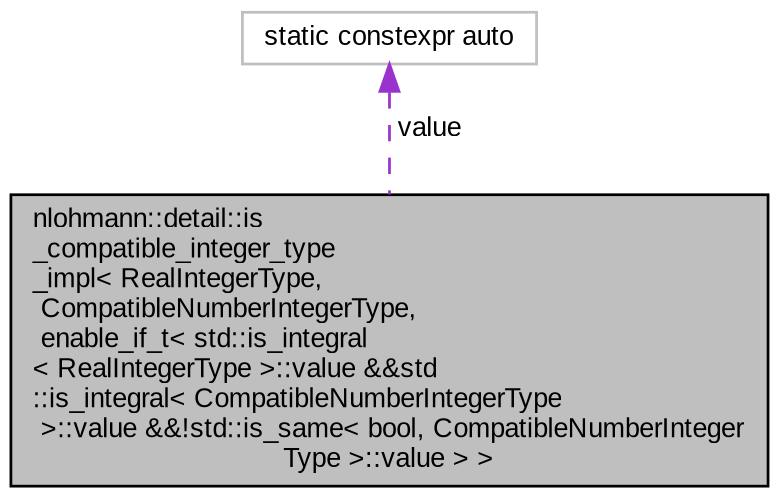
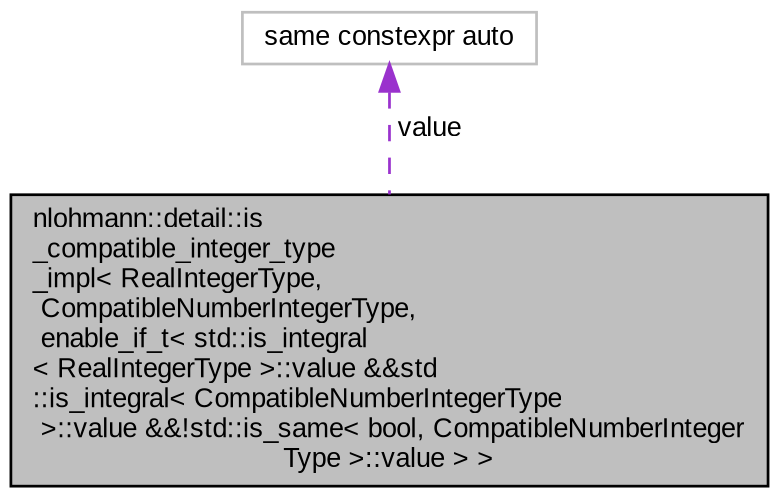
  digraph {
    fontname="Liberation Sans"
    node [fontname="Liberation Sans" fontsize=10 shape=record style=filled]
    n1 [color=black fillcolor=grey75 fontcolor=black height=0.2 label="nlohmann::detail::is\l_compatible_integer_type\l_impl\< RealIntegerType,\l CompatibleNumberIntegerType,\l enable_if_t\< std::is_integral\l\< RealIntegerType \>::value &&std\l::is_integral\< CompatibleNumberIntegerType\l \>::value &&!std::is_same\< bool, CompatibleNumberInteger\lType \>::value \> \>" width=0.4]
-   n2 [color=grey75 fillcolor=white height=0.2 label="static constexpr auto" width=0.4]
+   n2 [color=grey75 fillcolor=white height=0.2 label="same constexpr auto" width=0.4]
    n2 -> n1 [color=darkorchid3 dir=back fontname="Liberation Sans" fontsize=10 label=" value" labelfontname=Helvetica labelfontsize=10 style=dashed]
  }
